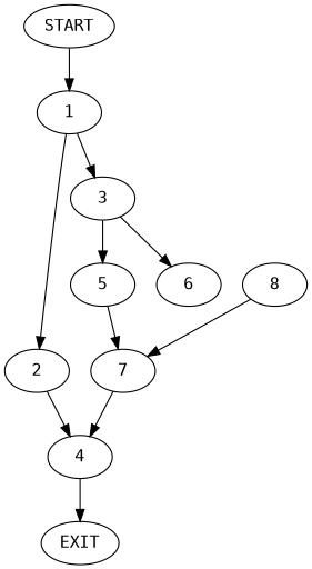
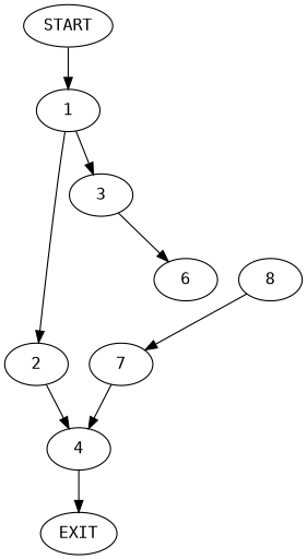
  digraph {
    fontname="DejaVu Sans Mono"
    node [fontname="DejaVu Sans Mono"]
    edge [fontname="DejaVu Sans Mono"]
    n1 [label=START]
    1
    2
    3
    n5 [label=EXIT]
    4
-   5
    6
    7
    8
    n1 -> 1
    1 -> 2
    1 -> 3
    2 -> 4
-   3 -> 5
    3 -> 6
    4 -> n5
-   5 -> 7
    7 -> 4
    8 -> 7
  }
